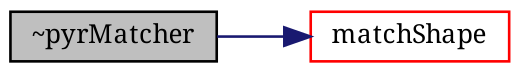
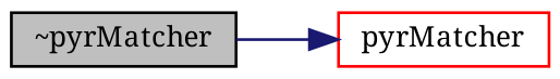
  digraph {
    rankdir=LR
    fontname="Noto Serif"
    node [fontname="Noto Serif" fontsize=10 shape=record]
    n1 [color=black fillcolor=grey75 fontcolor=black height=0.2 label="~pyrMatcher" style=filled width=0.4]
-   n2 [color=red height=0.2 label=matchShape width=0.4]
+   n2 [color=red height=0.2 label=pyrMatcher width=0.4]
    n1 -> n2 [color=midnightblue fontname="Noto Serif" fontsize=10 labelfontname=FreeSans labelfontsize=10 style=solid]
  }
